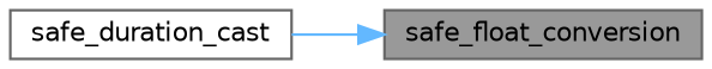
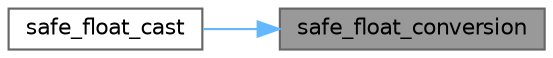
  digraph {
    rankdir=RL
    node [fontname=Helvetica fontsize=10 shape=box style=filled]
    n1 [color=gray40 fillcolor=grey60 fontcolor=black height=0.2 label=safe_float_conversion width=0.4]
-   n2 [color=grey40 fillcolor=white height=0.2 label=safe_duration_cast width=0.4]
+   n2 [color=grey40 fillcolor=white height=0.2 label=safe_float_cast width=0.4]
    n1 -> n2 [color=steelblue1 dir=back fontname=Helvetica fontsize=10 labelfontname=Helvetica labelfontsize=10 style=solid]
  }
